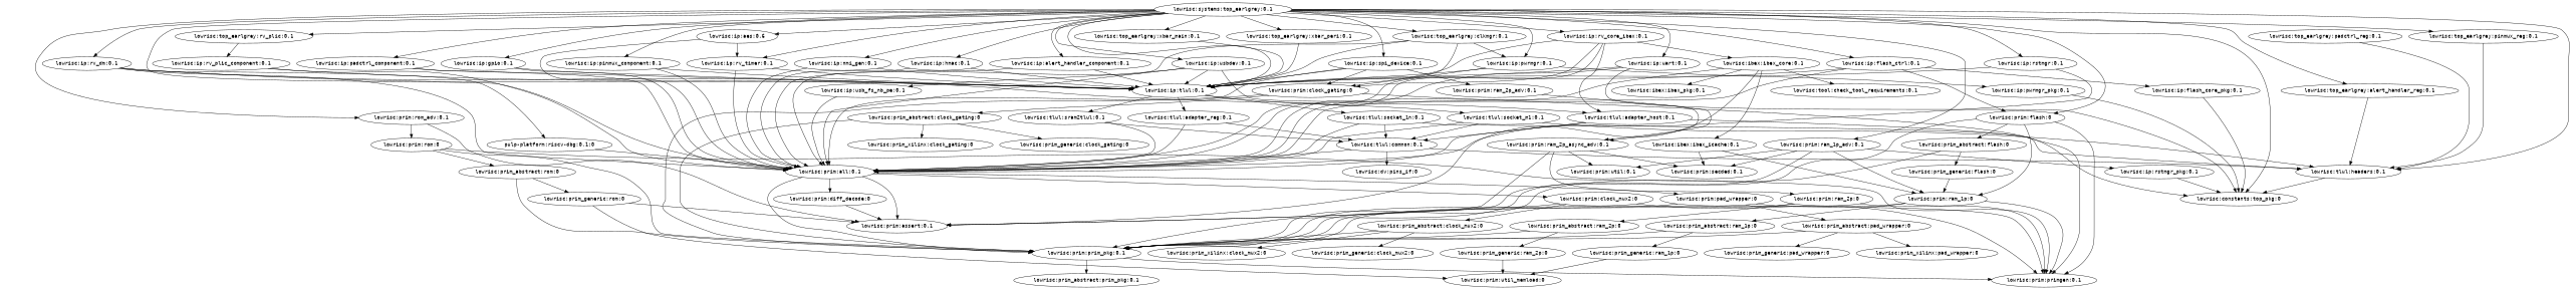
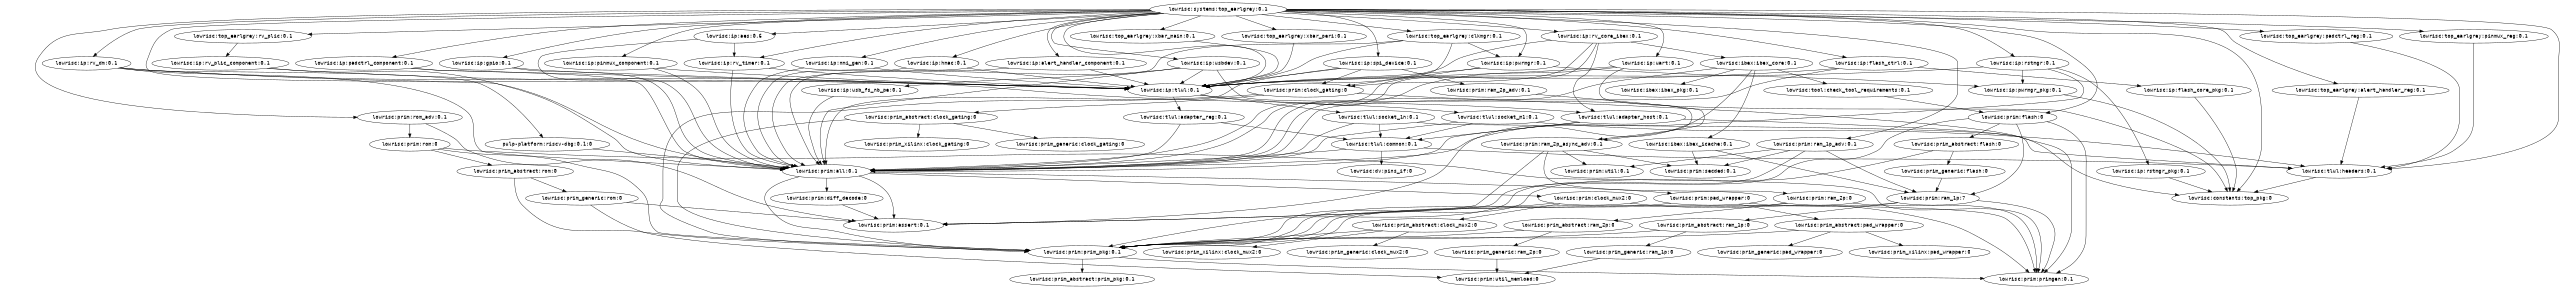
  digraph {
    fontname="DejaVu Sans Mono"
    node [fontname="DejaVu Sans Mono"]
    edge [fontname="DejaVu Sans Mono"]
    "lowrisc:systems:top_earlgrey:0.1"
    "lowrisc:ip:uart:0.1"
    "lowrisc:ip:rv_timer:0.1"
    "lowrisc:tlul:headers:0.1"
    "lowrisc:top_earlgrey:xbar_peri:0.1"
    "lowrisc:ip:spi_device:0.1"
    "lowrisc:ip:alert_handler_component:0.1"
    "lowrisc:ip:padctrl_component:0.1"
    "lowrisc:ip:rv_dm:0.1"
    "lowrisc:prim:all:0.1"
    "lowrisc:ip:gpio:0.1"
    "lowrisc:ip:pinmux_component:0.1"
    "lowrisc:top_earlgrey:alert_handler_reg:0.1"
    "lowrisc:ip:nmi_gen:0.1"
    "lowrisc:prim:rom_adv:0.1"
    "lowrisc:top_earlgrey:rv_plic:0.1"
    "lowrisc:ip:tlul:0.1"
    "lowrisc:prim:flash:0"
    "lowrisc:ip:pwrmgr:0.1"
    "lowrisc:prim:ram_1p_adv:0.1"
    "lowrisc:ip:usbdev:0.1"
    "lowrisc:ip:rv_core_ibex:0.1"
    "lowrisc:top_earlgrey:pinmux_reg:0.1"
    "lowrisc:top_earlgrey:clkmgr:0.1"
    "lowrisc:top_earlgrey:xbar_main:0.1"
    "lowrisc:ip:aes:0.6"
    "lowrisc:constants:top_pkg:0"
    "lowrisc:ip:rstmgr:0.1"
    "lowrisc:ip:hmac:0.1"
    "lowrisc:ip:flash_ctrl:0.1"
    "lowrisc:top_earlgrey:padctrl_reg:0.1"
    "lowrisc:prim:clock_gating:0"
    "lowrisc:prim:ram_2p_adv:0.1"
    "lowrisc:tlul:adapter_host:0.1"
    "pulp-platform:riscv-dbg:0.1:0"
    "lowrisc:prim:pad_wrapper:0"
    "lowrisc:prim:diff_decode:0"
    "lowrisc:prim:clock_mux2:0"
    "lowrisc:prim:assert:0.1"
    "lowrisc:prim:prim_pkg:0.1"
    "lowrisc:prim:rom:0"
    "lowrisc:ip:rv_plic_component:0.1"
    "lowrisc:tlul:socket_m1:0.1"
-   "lowrisc:tlul:sram2tlul:0.1"
    "lowrisc:tlul:socket_1n:0.1"
    "lowrisc:tlul:adapter_reg:0.1"
    "lowrisc:prim:primgen:0.1"
-   "lowrisc:prim:ram_1p:0"
+   "lowrisc:prim:ram_1p:0" [label="lowrisc:prim:ram_1p:7"]
    "lowrisc:prim_abstract:flash:0"
    "lowrisc:ip:pwrmgr_pkg:0.1"
    "lowrisc:prim:secded:0.1"
    "lowrisc:prim:util:0.1"
    "lowrisc:prim:ram_2p_async_adv:0.1"
    "lowrisc:ip:usb_fs_nb_pe:0.1"
    "lowrisc:ibex:ibex_core:0.1"
    "lowrisc:ip:rstmgr_pkg:0.1"
    n57 [label="lowrisc:ip:flash_core_pkg:0.1"]
    "lowrisc:prim_abstract:clock_gating:0"
    "lowrisc:tlul:common:0.1"
    "lowrisc:prim_abstract:pad_wrapper:0"
    "lowrisc:prim_abstract:clock_mux2:0"
    "lowrisc:prim_abstract:prim_pkg:0.1"
    "lowrisc:prim_abstract:rom:0"
    "lowrisc:prim_abstract:ram_1p:0"
    "lowrisc:prim_generic:flash:0"
    "lowrisc:prim:ram_2p:0"
    "lowrisc:ibex:ibex_pkg:0.1"
    "lowrisc:ibex:ibex_icache:0.1"
    "lowrisc:tool:check_tool_requirements:0.1"
    "lowrisc:prim_generic:pad_wrapper:0"
    "lowrisc:prim_xilinx:pad_wrapper:0"
    "lowrisc:prim_generic:clock_mux2:0"
    "lowrisc:prim_xilinx:clock_mux2:0"
    "lowrisc:dv:pins_if:0"
    "lowrisc:prim_xilinx:clock_gating:0"
    "lowrisc:prim_generic:clock_gating:0"
    "lowrisc:prim_generic:ram_1p:0"
    "lowrisc:prim:util_memload:0"
    "lowrisc:prim_abstract:ram_2p:0"
    "lowrisc:prim_generic:ram_2p:0"
    "lowrisc:prim_generic:rom:0"
    "lowrisc:systems:top_earlgrey:0.1" -> "lowrisc:ip:uart:0.1"
    "lowrisc:systems:top_earlgrey:0.1" -> "lowrisc:ip:rv_timer:0.1"
    "lowrisc:systems:top_earlgrey:0.1" -> "lowrisc:tlul:headers:0.1"
    "lowrisc:systems:top_earlgrey:0.1" -> "lowrisc:top_earlgrey:xbar_peri:0.1"
    "lowrisc:systems:top_earlgrey:0.1" -> "lowrisc:ip:spi_device:0.1"
    "lowrisc:systems:top_earlgrey:0.1" -> "lowrisc:ip:alert_handler_component:0.1"
    "lowrisc:systems:top_earlgrey:0.1" -> "lowrisc:ip:padctrl_component:0.1"
    "lowrisc:systems:top_earlgrey:0.1" -> "lowrisc:ip:rv_dm:0.1"
    "lowrisc:systems:top_earlgrey:0.1" -> "lowrisc:prim:all:0.1"
    "lowrisc:systems:top_earlgrey:0.1" -> "lowrisc:ip:gpio:0.1"
    "lowrisc:systems:top_earlgrey:0.1" -> "lowrisc:ip:pinmux_component:0.1"
    "lowrisc:systems:top_earlgrey:0.1" -> "lowrisc:top_earlgrey:alert_handler_reg:0.1"
    "lowrisc:systems:top_earlgrey:0.1" -> "lowrisc:ip:nmi_gen:0.1"
    "lowrisc:systems:top_earlgrey:0.1" -> "lowrisc:prim:rom_adv:0.1"
    "lowrisc:systems:top_earlgrey:0.1" -> "lowrisc:top_earlgrey:rv_plic:0.1"
    "lowrisc:systems:top_earlgrey:0.1" -> "lowrisc:ip:tlul:0.1"
    "lowrisc:systems:top_earlgrey:0.1" -> "lowrisc:prim:flash:0"
    "lowrisc:systems:top_earlgrey:0.1" -> "lowrisc:ip:pwrmgr:0.1"
    "lowrisc:systems:top_earlgrey:0.1" -> "lowrisc:prim:ram_1p_adv:0.1"
    "lowrisc:systems:top_earlgrey:0.1" -> "lowrisc:ip:usbdev:0.1"
    "lowrisc:systems:top_earlgrey:0.1" -> "lowrisc:ip:rv_core_ibex:0.1"
    "lowrisc:systems:top_earlgrey:0.1" -> "lowrisc:top_earlgrey:pinmux_reg:0.1"
    "lowrisc:systems:top_earlgrey:0.1" -> "lowrisc:top_earlgrey:clkmgr:0.1"
    "lowrisc:systems:top_earlgrey:0.1" -> "lowrisc:top_earlgrey:xbar_main:0.1"
    "lowrisc:systems:top_earlgrey:0.1" -> "lowrisc:ip:aes:0.6"
    "lowrisc:systems:top_earlgrey:0.1" -> "lowrisc:constants:top_pkg:0"
    "lowrisc:systems:top_earlgrey:0.1" -> "lowrisc:ip:rstmgr:0.1"
    "lowrisc:systems:top_earlgrey:0.1" -> "lowrisc:ip:hmac:0.1"
    "lowrisc:systems:top_earlgrey:0.1" -> "lowrisc:ip:flash_ctrl:0.1"
+   "lowrisc:systems:top_earlgrey:0.1" -> "lowrisc:top_earlgrey:padctrl_reg:0.1"
    "lowrisc:ip:uart:0.1" -> "lowrisc:prim:all:0.1"
    "lowrisc:ip:uart:0.1" -> "lowrisc:ip:tlul:0.1"
    "lowrisc:ip:uart:0.1" -> "lowrisc:constants:top_pkg:0"
    "lowrisc:ip:rv_timer:0.1" -> "lowrisc:prim:all:0.1"
    "lowrisc:ip:rv_timer:0.1" -> "lowrisc:ip:tlul:0.1"
    "lowrisc:tlul:headers:0.1" -> "lowrisc:constants:top_pkg:0"
    "lowrisc:top_earlgrey:xbar_peri:0.1" -> "lowrisc:ip:tlul:0.1"
    "lowrisc:ip:spi_device:0.1" -> "lowrisc:prim:all:0.1"
    "lowrisc:ip:spi_device:0.1" -> "lowrisc:ip:tlul:0.1"
    "lowrisc:ip:spi_device:0.1" -> "lowrisc:prim:clock_gating:0"
    "lowrisc:ip:spi_device:0.1" -> "lowrisc:prim:ram_2p_adv:0.1"
    "lowrisc:ip:alert_handler_component:0.1" -> "lowrisc:prim:all:0.1"
    "lowrisc:ip:alert_handler_component:0.1" -> "lowrisc:ip:tlul:0.1"
    "lowrisc:ip:padctrl_component:0.1" -> "lowrisc:prim:all:0.1"
    "lowrisc:ip:padctrl_component:0.1" -> "lowrisc:ip:tlul:0.1"
    "lowrisc:ip:rv_dm:0.1" -> "lowrisc:prim:all:0.1"
    "lowrisc:ip:rv_dm:0.1" -> "lowrisc:ip:tlul:0.1"
    "lowrisc:ip:rv_dm:0.1" -> "lowrisc:tlul:adapter_host:0.1"
    "lowrisc:ip:rv_dm:0.1" -> "pulp-platform:riscv-dbg:0.1:0"
    "lowrisc:prim:all:0.1" -> "lowrisc:prim:pad_wrapper:0"
    "lowrisc:prim:all:0.1" -> "lowrisc:prim:diff_decode:0"
    "lowrisc:prim:all:0.1" -> "lowrisc:prim:clock_mux2:0"
    "lowrisc:prim:all:0.1" -> "lowrisc:prim:assert:0.1"
    "lowrisc:prim:all:0.1" -> "lowrisc:prim:prim_pkg:0.1"
    "lowrisc:ip:gpio:0.1" -> "lowrisc:prim:all:0.1"
    "lowrisc:ip:gpio:0.1" -> "lowrisc:ip:tlul:0.1"
    "lowrisc:ip:pinmux_component:0.1" -> "lowrisc:prim:all:0.1"
    "lowrisc:ip:pinmux_component:0.1" -> "lowrisc:ip:tlul:0.1"
    "lowrisc:top_earlgrey:alert_handler_reg:0.1" -> "lowrisc:tlul:headers:0.1"
    "lowrisc:ip:nmi_gen:0.1" -> "lowrisc:prim:all:0.1"
    "lowrisc:ip:nmi_gen:0.1" -> "lowrisc:ip:tlul:0.1"
    "lowrisc:prim:rom_adv:0.1" -> "lowrisc:prim:assert:0.1"
    "lowrisc:prim:rom_adv:0.1" -> "lowrisc:prim:rom:0"
    "lowrisc:top_earlgrey:rv_plic:0.1" -> "lowrisc:ip:rv_plic_component:0.1"
    "lowrisc:ip:tlul:0.1" -> "lowrisc:tlul:socket_m1:0.1"
-   "lowrisc:ip:tlul:0.1" -> "lowrisc:tlul:sram2tlul:0.1"
    "lowrisc:ip:tlul:0.1" -> "lowrisc:tlul:socket_1n:0.1"
    "lowrisc:ip:tlul:0.1" -> "lowrisc:tlul:adapter_reg:0.1"
    "lowrisc:prim:flash:0" -> "lowrisc:prim:prim_pkg:0.1"
    "lowrisc:prim:flash:0" -> "lowrisc:prim:primgen:0.1"
    "lowrisc:prim:flash:0" -> "lowrisc:prim:ram_1p:0"
    "lowrisc:prim:flash:0" -> "lowrisc:prim_abstract:flash:0"
    "lowrisc:ip:pwrmgr:0.1" -> "lowrisc:prim:all:0.1"
    "lowrisc:ip:pwrmgr:0.1" -> "lowrisc:ip:tlul:0.1"
    "lowrisc:ip:pwrmgr:0.1" -> "lowrisc:ip:pwrmgr_pkg:0.1"
    "lowrisc:prim:ram_1p_adv:0.1" -> "lowrisc:prim:assert:0.1"
    "lowrisc:prim:ram_1p_adv:0.1" -> "lowrisc:prim:ram_1p:0"
    "lowrisc:prim:ram_1p_adv:0.1" -> "lowrisc:prim:secded:0.1"
    "lowrisc:prim:ram_1p_adv:0.1" -> "lowrisc:prim:util:0.1"
    "lowrisc:ip:usbdev:0.1" -> "lowrisc:prim:all:0.1"
    "lowrisc:ip:usbdev:0.1" -> "lowrisc:ip:tlul:0.1"
    "lowrisc:ip:usbdev:0.1" -> "lowrisc:prim:ram_2p_async_adv:0.1"
    "lowrisc:ip:usbdev:0.1" -> "lowrisc:ip:usb_fs_nb_pe:0.1"
    "lowrisc:ip:rv_core_ibex:0.1" -> "lowrisc:prim:all:0.1"
    "lowrisc:ip:rv_core_ibex:0.1" -> "lowrisc:ip:tlul:0.1"
    "lowrisc:ip:rv_core_ibex:0.1" -> "lowrisc:prim:clock_gating:0"
    "lowrisc:ip:rv_core_ibex:0.1" -> "lowrisc:tlul:adapter_host:0.1"
    "lowrisc:ip:rv_core_ibex:0.1" -> "lowrisc:ibex:ibex_core:0.1"
    "lowrisc:top_earlgrey:pinmux_reg:0.1" -> "lowrisc:tlul:headers:0.1"
    "lowrisc:top_earlgrey:clkmgr:0.1" -> "lowrisc:prim:all:0.1"
    "lowrisc:top_earlgrey:clkmgr:0.1" -> "lowrisc:ip:tlul:0.1"
    "lowrisc:top_earlgrey:clkmgr:0.1" -> "lowrisc:ip:pwrmgr:0.1"
    "lowrisc:top_earlgrey:clkmgr:0.1" -> "lowrisc:prim:clock_gating:0"
    "lowrisc:top_earlgrey:xbar_main:0.1" -> "lowrisc:ip:tlul:0.1"
    "lowrisc:ip:aes:0.6" -> "lowrisc:ip:rv_timer:0.1"
    "lowrisc:ip:aes:0.6" -> "lowrisc:prim:all:0.1"
    "lowrisc:ip:rstmgr:0.1" -> "lowrisc:prim:all:0.1"
    "lowrisc:ip:rstmgr:0.1" -> "lowrisc:ip:tlul:0.1"
-   "lowrisc:prim:ram_1p_adv:0.1" -> "lowrisc:ip:rstmgr_pkg:0.1"
+   "lowrisc:ip:rstmgr:0.1" -> "lowrisc:ip:pwrmgr_pkg:0.1"
+   "lowrisc:ip:rstmgr:0.1" -> "lowrisc:ip:rstmgr_pkg:0.1"
    "lowrisc:ip:hmac:0.1" -> "lowrisc:prim:all:0.1"
    "lowrisc:ip:hmac:0.1" -> "lowrisc:ip:tlul:0.1"
    "lowrisc:ip:flash_ctrl:0.1" -> "lowrisc:prim:all:0.1"
    "lowrisc:ip:flash_ctrl:0.1" -> "lowrisc:ip:tlul:0.1"
-   "lowrisc:ip:flash_ctrl:0.1" -> "lowrisc:prim:flash:0"
+   "lowrisc:tool:check_tool_requirements:0.1" -> "lowrisc:prim:flash:0"
    "lowrisc:ip:flash_ctrl:0.1" -> n57
    "lowrisc:top_earlgrey:padctrl_reg:0.1" -> "lowrisc:tlul:headers:0.1"
    "lowrisc:prim:clock_gating:0" -> "lowrisc:prim:prim_pkg:0.1"
    "lowrisc:prim:clock_gating:0" -> "lowrisc:prim:primgen:0.1"
    "lowrisc:prim:clock_gating:0" -> "lowrisc:prim_abstract:clock_gating:0"
    "lowrisc:prim:ram_2p_adv:0.1" -> "lowrisc:prim:ram_2p_async_adv:0.1"
    "lowrisc:tlul:adapter_host:0.1" -> "lowrisc:prim:all:0.1"
    "lowrisc:tlul:adapter_host:0.1" -> "lowrisc:constants:top_pkg:0"
    "lowrisc:tlul:adapter_host:0.1" -> "lowrisc:tlul:common:0.1"
    "pulp-platform:riscv-dbg:0.1:0" -> "lowrisc:prim:all:0.1"
    "lowrisc:prim:pad_wrapper:0" -> "lowrisc:prim:prim_pkg:0.1"
    "lowrisc:prim:pad_wrapper:0" -> "lowrisc:prim:primgen:0.1"
    "lowrisc:prim:pad_wrapper:0" -> "lowrisc:prim_abstract:pad_wrapper:0"
    "lowrisc:prim:diff_decode:0" -> "lowrisc:prim:assert:0.1"
    "lowrisc:prim:clock_mux2:0" -> "lowrisc:prim:prim_pkg:0.1"
    "lowrisc:prim:clock_mux2:0" -> "lowrisc:prim:primgen:0.1"
    "lowrisc:prim:clock_mux2:0" -> "lowrisc:prim_abstract:clock_mux2:0"
    "lowrisc:prim:prim_pkg:0.1" -> "lowrisc:prim:primgen:0.1"
    "lowrisc:prim:prim_pkg:0.1" -> "lowrisc:prim_abstract:prim_pkg:0.1"
    "lowrisc:prim:rom:0" -> "lowrisc:prim:prim_pkg:0.1"
    "lowrisc:prim:rom:0" -> "lowrisc:prim:primgen:0.1"
    "lowrisc:prim:rom:0" -> "lowrisc:prim_abstract:rom:0"
    "lowrisc:ip:rv_plic_component:0.1" -> "lowrisc:prim:all:0.1"
    "lowrisc:ip:rv_plic_component:0.1" -> "lowrisc:ip:tlul:0.1"
    "lowrisc:tlul:socket_m1:0.1" -> "lowrisc:tlul:headers:0.1"
    "lowrisc:tlul:socket_m1:0.1" -> "lowrisc:prim:all:0.1"
    "lowrisc:tlul:socket_m1:0.1" -> "lowrisc:tlul:common:0.1"
-   "lowrisc:tlul:sram2tlul:0.1" -> "lowrisc:prim:all:0.1"
-   "lowrisc:tlul:sram2tlul:0.1" -> "lowrisc:tlul:common:0.1"
    "lowrisc:tlul:socket_1n:0.1" -> "lowrisc:tlul:headers:0.1"
    "lowrisc:tlul:socket_1n:0.1" -> "lowrisc:prim:all:0.1"
    "lowrisc:tlul:socket_1n:0.1" -> "lowrisc:tlul:common:0.1"
    "lowrisc:tlul:adapter_reg:0.1" -> "lowrisc:prim:all:0.1"
    "lowrisc:tlul:adapter_reg:0.1" -> "lowrisc:tlul:common:0.1"
    "lowrisc:prim:ram_1p:0" -> "lowrisc:prim:prim_pkg:0.1"
    "lowrisc:prim:ram_1p:0" -> "lowrisc:prim:primgen:0.1"
    "lowrisc:prim:ram_1p:0" -> "lowrisc:prim_abstract:ram_1p:0"
    "lowrisc:prim_abstract:flash:0" -> "lowrisc:prim:prim_pkg:0.1"
    "lowrisc:prim_abstract:flash:0" -> "lowrisc:prim_generic:flash:0"
    "lowrisc:ip:pwrmgr_pkg:0.1" -> "lowrisc:constants:top_pkg:0"
    "lowrisc:prim:ram_2p_async_adv:0.1" -> "lowrisc:prim:assert:0.1"
    "lowrisc:prim:ram_2p_async_adv:0.1" -> "lowrisc:prim:secded:0.1"
    "lowrisc:prim:ram_2p_async_adv:0.1" -> "lowrisc:prim:util:0.1"
    "lowrisc:prim:ram_2p_async_adv:0.1" -> "lowrisc:prim:ram_2p:0"
    "lowrisc:ip:usb_fs_nb_pe:0.1" -> "lowrisc:prim:all:0.1"
    "lowrisc:ibex:ibex_core:0.1" -> "lowrisc:prim:all:0.1"
    "lowrisc:ibex:ibex_core:0.1" -> "lowrisc:prim:assert:0.1"
    "lowrisc:ibex:ibex_core:0.1" -> "lowrisc:ibex:ibex_pkg:0.1"
    "lowrisc:ibex:ibex_core:0.1" -> "lowrisc:ibex:ibex_icache:0.1"
    "lowrisc:ibex:ibex_core:0.1" -> "lowrisc:tool:check_tool_requirements:0.1"
    "lowrisc:ip:rstmgr_pkg:0.1" -> "lowrisc:constants:top_pkg:0"
    n57 -> "lowrisc:constants:top_pkg:0"
    "lowrisc:prim_abstract:clock_gating:0" -> "lowrisc:prim:prim_pkg:0.1"
    "lowrisc:prim_abstract:clock_gating:0" -> "lowrisc:prim_xilinx:clock_gating:0"
    "lowrisc:prim_abstract:clock_gating:0" -> "lowrisc:prim_generic:clock_gating:0"
    "lowrisc:tlul:common:0.1" -> "lowrisc:tlul:headers:0.1"
    "lowrisc:tlul:common:0.1" -> "lowrisc:prim:all:0.1"
    "lowrisc:tlul:common:0.1" -> "lowrisc:dv:pins_if:0"
    "lowrisc:prim_abstract:pad_wrapper:0" -> "lowrisc:prim:prim_pkg:0.1"
    "lowrisc:prim_abstract:pad_wrapper:0" -> "lowrisc:prim_generic:pad_wrapper:0"
    "lowrisc:prim_abstract:pad_wrapper:0" -> "lowrisc:prim_xilinx:pad_wrapper:0"
    "lowrisc:prim_abstract:clock_mux2:0" -> "lowrisc:prim:prim_pkg:0.1"
    "lowrisc:prim_abstract:clock_mux2:0" -> "lowrisc:prim_generic:clock_mux2:0"
    "lowrisc:prim_abstract:clock_mux2:0" -> "lowrisc:prim_xilinx:clock_mux2:0"
    "lowrisc:prim_abstract:rom:0" -> "lowrisc:prim:prim_pkg:0.1"
    "lowrisc:prim_abstract:rom:0" -> "lowrisc:prim_generic:rom:0"
    "lowrisc:prim_abstract:ram_1p:0" -> "lowrisc:prim:prim_pkg:0.1"
    "lowrisc:prim_abstract:ram_1p:0" -> "lowrisc:prim_generic:ram_1p:0"
    "lowrisc:prim_generic:flash:0" -> "lowrisc:prim:ram_1p:0"
    "lowrisc:prim:ram_2p:0" -> "lowrisc:prim:prim_pkg:0.1"
    "lowrisc:prim:ram_2p:0" -> "lowrisc:prim:primgen:0.1"
    "lowrisc:prim:ram_2p:0" -> "lowrisc:prim_abstract:ram_2p:0"
    "lowrisc:ibex:ibex_icache:0.1" -> "lowrisc:prim:ram_1p:0"
    "lowrisc:ibex:ibex_icache:0.1" -> "lowrisc:prim:secded:0.1"
    "lowrisc:prim_generic:ram_1p:0" -> "lowrisc:prim:util_memload:0"
    "lowrisc:prim_abstract:ram_2p:0" -> "lowrisc:prim:prim_pkg:0.1"
    "lowrisc:prim_abstract:ram_2p:0" -> "lowrisc:prim_generic:ram_2p:0"
    "lowrisc:prim_generic:ram_2p:0" -> "lowrisc:prim:util_memload:0"
    "lowrisc:prim_generic:rom:0" -> "lowrisc:prim:assert:0.1"
    "lowrisc:prim_generic:rom:0" -> "lowrisc:prim:util_memload:0"
  }
